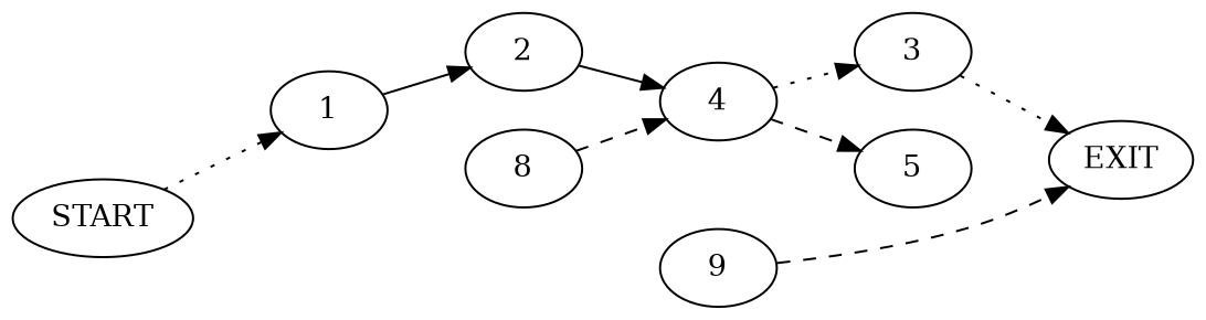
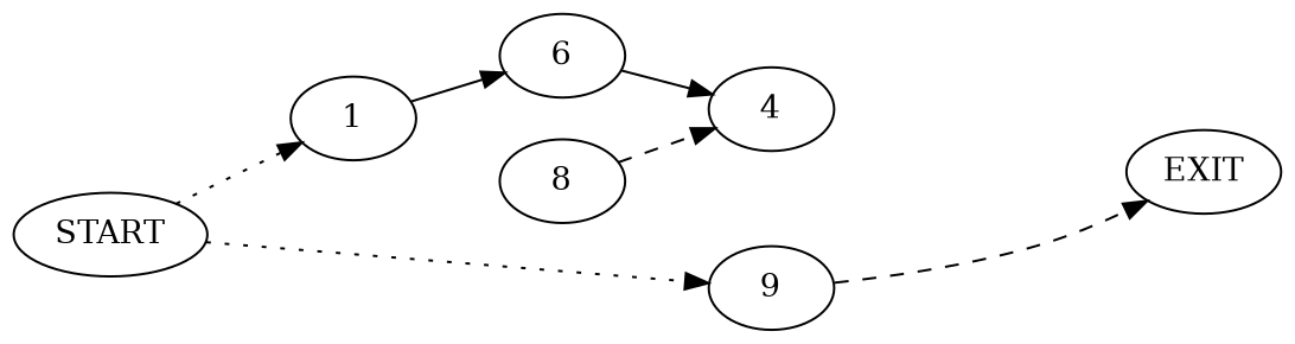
  digraph {
    rankdir=LR
    edge [style=dotted]
    n1 [label=START]
    1
    9
-   2
+   2 [label=6]
    n5 [label=EXIT]
    4
-   3
-   5
    8
    n1 -> 1
+   n1 -> 9
    1 -> 2 [style=solid]
    9 -> n5 [style=dashed]
    2 -> 4 [style=solid]
-   4 -> 3
-   4 -> 5 [style=dashed]
-   3 -> n5
    8 -> 4 [style=dashed]
  }
